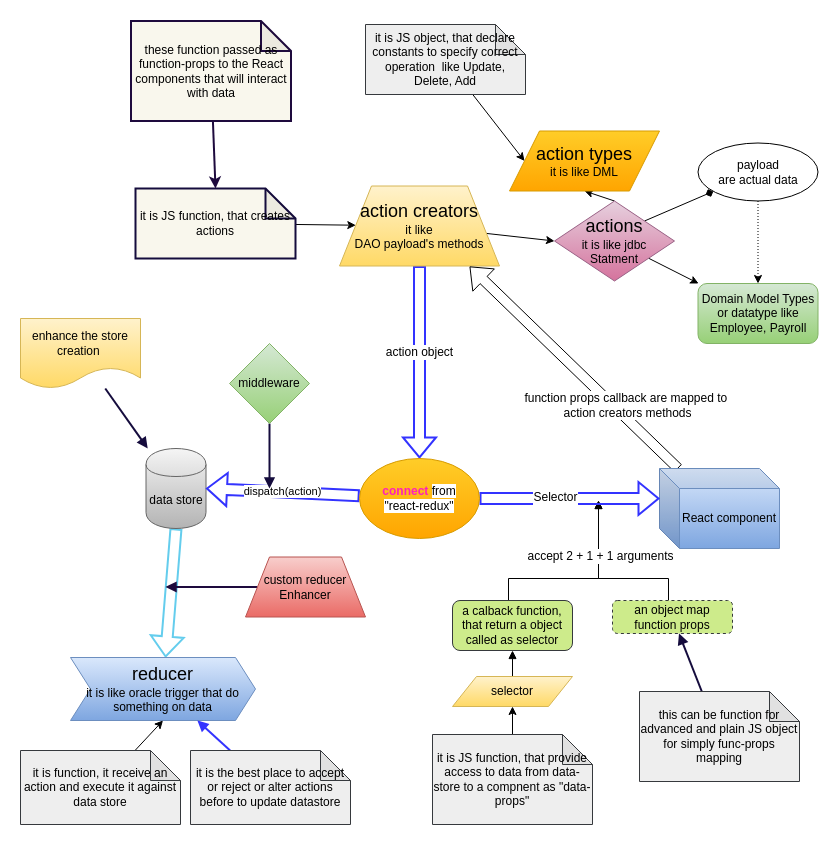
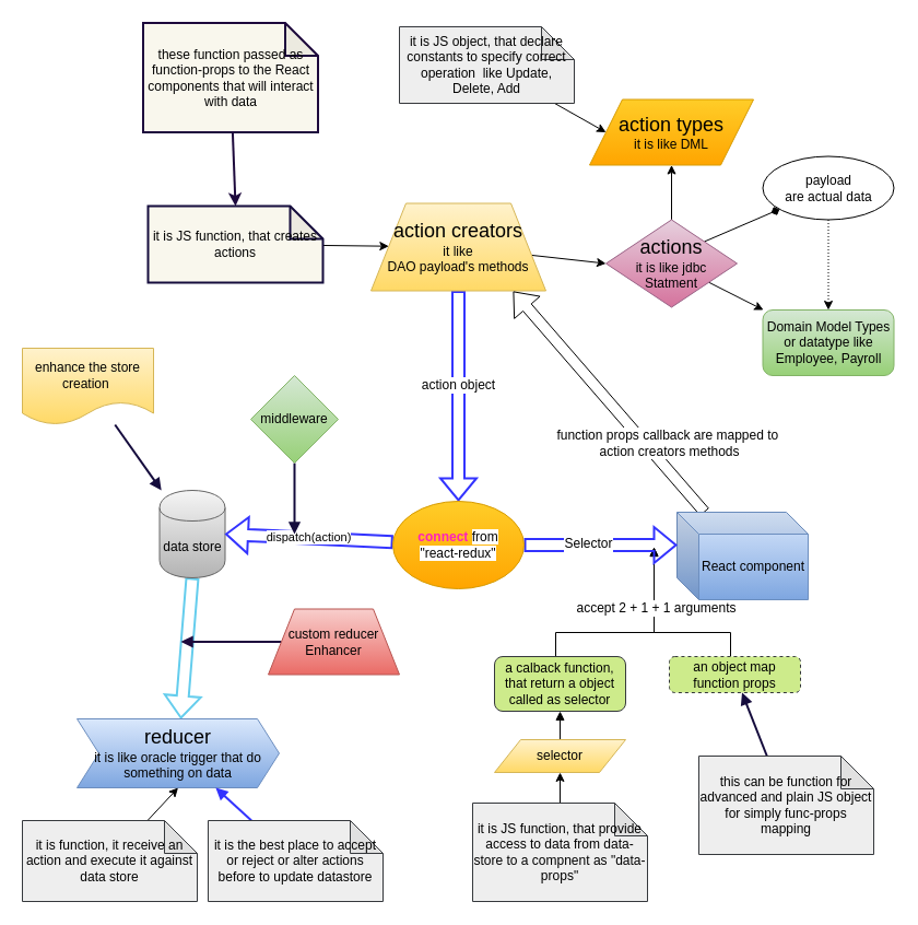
  <mxCell id="0" />
  <mxCell id="1" parent="0" />
  <mxCell id="2" style="rounded=0;orthogonalLoop=1;jettySize=auto;html=1;entryX=0.5;entryY=1;entryDx=0;entryDy=0;exitX=0.5;exitY=0;exitDx=0;exitDy=0;" parent="1" source="6" target="13" edge="1"><mxGeometry relative="1" as="geometry"><mxPoint x="614" y="170.5" as="targetPoint" /></mxGeometry></mxCell>
  <mxCell id="3" style="edgeStyle=none;rounded=0;orthogonalLoop=1;jettySize=auto;html=1;exitX=1;exitY=0;exitDx=0;exitDy=0;endArrow=diamond;" parent="1" source="6" target="26" edge="1"><mxGeometry relative="1" as="geometry" /></mxCell>
  <mxCell id="4" style="edgeStyle=none;rounded=0;orthogonalLoop=1;jettySize=auto;html=1;entryX=0.5;entryY=0;entryDx=0;entryDy=0;exitX=0.5;exitY=1;exitDx=0;exitDy=0;dashed=1;dashPattern=1 2;" parent="1" source="26" target="27" edge="1"><mxGeometry relative="1" as="geometry" /></mxCell>
  <mxCell id="5" style="edgeStyle=none;rounded=0;orthogonalLoop=1;jettySize=auto;html=1;" parent="1" source="6" target="27" edge="1"><mxGeometry relative="1" as="geometry" /></mxCell>
  <mxCell id="6" value="&lt;font style=&quot;font-size: 18px&quot;&gt;actions&lt;/font&gt;&lt;br&gt;it is like jdbc &lt;br&gt;Statment" style="rhombus;whiteSpace=wrap;html=1;gradientColor=#d5739d;fillColor=#e6d0de;strokeColor=#996185;" parent="1" vertex="1"><mxGeometry x="554" y="200.5" width="120" height="80" as="geometry" /></mxCell>
  <mxCell id="7" style="edgeStyle=none;rounded=0;orthogonalLoop=1;jettySize=auto;html=1;entryX=0.5;entryY=1;entryDx=0;entryDy=0;strokeWidth=2;shape=flexArrow;strokeColor=#64CDED;endArrow=none;startArrow=block;endFill=0;" parent="1" source="8" target="28" edge="1"><mxGeometry relative="1" as="geometry" /></mxCell>
  <mxCell id="8" value="&lt;font style=&quot;font-size: 18px&quot;&gt;reducer&lt;/font&gt;&lt;br&gt;it is like oracle trigger that do something on data" style="shape=step;perimeter=stepPerimeter;whiteSpace=wrap;html=1;fixedSize=1;gradientColor=#7ea6e0;fillColor=#dae8fc;strokeColor=#6c8ebf;" parent="1" vertex="1"><mxGeometry x="70" y="657" width="185" height="63" as="geometry" /></mxCell>
  <mxCell id="9" style="rounded=0;orthogonalLoop=1;jettySize=auto;html=1;entryX=0;entryY=0.5;entryDx=0;entryDy=0;" parent="1" source="12" target="6" edge="1"><mxGeometry relative="1" as="geometry"><mxPoint x="579" y="235.5" as="targetPoint" /></mxGeometry></mxCell>
  <mxCell id="10" style="edgeStyle=none;shape=flexArrow;rounded=0;orthogonalLoop=1;jettySize=auto;html=1;startArrow=none;startFill=0;endArrow=block;endFill=1;strokeColor=#3333FF;strokeWidth=2;" edge="1" parent="1" source="12" target="40"><mxGeometry relative="1" as="geometry" /></mxCell>
  <mxCell id="11" value="action object" style="text;html=1;resizable=0;points=[];align=center;verticalAlign=middle;labelBackgroundColor=#ffffff;" vertex="1" connectable="0" parent="10"><mxGeometry x="-0.105" y="-1" relative="1" as="geometry"><mxPoint as="offset" /></mxGeometry></mxCell>
  <mxCell id="12" value="&lt;font style=&quot;font-size: 18px&quot;&gt;action creators&lt;/font&gt;&lt;br&gt;it like &lt;br&gt;DAO payload's methods" style="shape=trapezoid;perimeter=trapezoidPerimeter;whiteSpace=wrap;html=1;gradientColor=#ffd966;fillColor=#fff2cc;strokeColor=#d6b656;" parent="1" vertex="1"><mxGeometry x="339" y="185.5" width="160" height="80" as="geometry" /></mxCell>
- <mxCell id="13" value="&lt;font style=&quot;font-size: 18px&quot;&gt;action types&lt;/font&gt;&lt;br&gt;it is like DML" style="shape=parallelogram;perimeter=parallelogramPerimeter;whiteSpace=wrap;html=1;gradientColor=#ffa500;fillColor=#ffcd28;strokeColor=#d79b00;" parent="1" vertex="1"><mxGeometry x="509" y="130.5" width="150" height="60" as="geometry" /></mxCell>
+ <mxCell id="13" value="&lt;font style=&quot;font-size: 18px&quot;&gt;action types&lt;/font&gt;&lt;br&gt;it is like DML" style="shape=parallelogram;perimeter=parallelogramPerimeter;whiteSpace=wrap;html=1;gradientColor=#ffa500;fillColor=#ffcd28;strokeColor=#d79b00;" parent="1" vertex="1"><mxGeometry x="539" y="90.5" width="150" height="60" as="geometry" /></mxCell>
  <mxCell id="14" style="edgeStyle=none;rounded=0;orthogonalLoop=1;jettySize=auto;html=1;entryX=0.5;entryY=1;entryDx=0;entryDy=0;startArrow=none;startFill=0;endArrow=block;endFill=1;" edge="1" parent="1" source="15" target="33"><mxGeometry relative="1" as="geometry" /></mxCell>
  <mxCell id="15" value="selector" style="shape=parallelogram;perimeter=parallelogramPerimeter;whiteSpace=wrap;html=1;gradientColor=#ffd966;fillColor=#fff2cc;strokeColor=#d6b656;" parent="1" vertex="1"><mxGeometry x="452" y="676" width="120" height="30" as="geometry" /></mxCell>
  <mxCell id="16" style="edgeStyle=none;rounded=0;orthogonalLoop=1;jettySize=auto;html=1;entryX=0;entryY=0.5;entryDx=0;entryDy=0;" parent="1" source="17" target="13" edge="1"><mxGeometry relative="1" as="geometry" /></mxCell>
  <mxCell id="17" value="it is JS object, that declare constants to specify correct operation&amp;nbsp; like Update, Delete, Add" style="shape=note;whiteSpace=wrap;html=1;backgroundOutline=1;darkOpacity=0.05;fillColor=#eeeeee;strokeColor=#36393d;" parent="1" vertex="1"><mxGeometry x="365" y="24" width="160" height="70" as="geometry" /></mxCell>
  <mxCell id="18" style="edgeStyle=none;rounded=0;orthogonalLoop=1;jettySize=auto;html=1;" parent="1" source="19" target="12" edge="1"><mxGeometry relative="1" as="geometry" /></mxCell>
  <mxCell id="19" value="it is JS function, that creates actions" style="shape=note;whiteSpace=wrap;html=1;backgroundOutline=1;darkOpacity=0.05;fillColor=#f9f7ed;strokeColor=#150C3D;strokeWidth=2;" parent="1" vertex="1"><mxGeometry x="135" y="188" width="160" height="70" as="geometry" /></mxCell>
  <mxCell id="20" style="edgeStyle=none;rounded=0;orthogonalLoop=1;jettySize=auto;html=1;fillColor=#f9f7ed;strokeColor=#1E0A3D;strokeWidth=2;" parent="1" source="21" edge="1"><mxGeometry relative="1" as="geometry"><mxPoint x="215" y="188" as="targetPoint" /></mxGeometry></mxCell>
  <mxCell id="21" value="these function passed as function-props to the React components that will interact with data" style="shape=note;whiteSpace=wrap;html=1;backgroundOutline=1;darkOpacity=0.05;fillColor=#f9f7ed;strokeColor=#1E0A3D;strokeWidth=2;" parent="1" vertex="1"><mxGeometry x="130.5" y="20.5" width="160" height="100" as="geometry" /></mxCell>
  <mxCell id="22" style="edgeStyle=none;rounded=0;orthogonalLoop=1;jettySize=auto;html=1;entryX=0.5;entryY=1;entryDx=0;entryDy=0;" parent="1" source="23" target="8" edge="1"><mxGeometry relative="1" as="geometry" /></mxCell>
  <mxCell id="23" value="it is function, it receive an action and execute it against data store" style="shape=note;whiteSpace=wrap;html=1;backgroundOutline=1;darkOpacity=0.05;fillColor=#eeeeee;strokeColor=#36393d;" parent="1" vertex="1"><mxGeometry x="20" y="750" width="160" height="74" as="geometry" /></mxCell>
  <mxCell id="24" style="edgeStyle=none;rounded=0;orthogonalLoop=1;jettySize=auto;html=1;" parent="1" source="25" target="15" edge="1"><mxGeometry relative="1" as="geometry" /></mxCell>
  <mxCell id="25" value="it is JS function, that provide access to data from data-store to a compnent as &quot;data-props&quot;" style="shape=note;whiteSpace=wrap;html=1;backgroundOutline=1;darkOpacity=0.05;fillColor=#eeeeee;strokeColor=#36393d;" parent="1" vertex="1"><mxGeometry x="432" y="734" width="160" height="90" as="geometry" /></mxCell>
  <mxCell id="26" value="payload&lt;br&gt;are actual data" style="ellipse;whiteSpace=wrap;html=1;" parent="1" vertex="1"><mxGeometry x="697.5" y="142.5" width="120" height="58" as="geometry" /></mxCell>
  <mxCell id="27" value="&lt;span style=&quot;white-space: normal&quot;&gt;Domain Model Types or datatype like Employee, Payroll&lt;/span&gt;" style="rounded=1;whiteSpace=wrap;html=1;gradientColor=#97d077;fillColor=#d5e8d4;strokeColor=#82b366;" parent="1" vertex="1"><mxGeometry x="697.5" y="283" width="120" height="60" as="geometry" /></mxCell>
  <mxCell id="28" value="data store" style="shape=cylinder;whiteSpace=wrap;html=1;boundedLbl=1;backgroundOutline=1;gradientColor=#b3b3b3;fillColor=#f5f5f5;strokeColor=#666666;" parent="1" vertex="1"><mxGeometry x="145.5" y="448" width="60" height="80" as="geometry" /></mxCell>
  <mxCell id="29" style="rounded=0;orthogonalLoop=1;jettySize=auto;html=1;startArrow=none;startFill=0;endArrow=block;endFill=1;shape=flexArrow;entryX=0.813;entryY=1.006;entryDx=0;entryDy=0;entryPerimeter=0;" edge="1" parent="1" source="31" target="12"><mxGeometry relative="1" as="geometry"><mxPoint x="479" y="284" as="targetPoint" /></mxGeometry></mxCell>
  <mxCell id="30" value="function props callback are mapped to&amp;nbsp;&lt;br&gt;action creators methods" style="text;html=1;resizable=0;points=[];align=center;verticalAlign=middle;labelBackgroundColor=#ffffff;" vertex="1" connectable="0" parent="29"><mxGeometry x="0.13" y="-1" relative="1" as="geometry"><mxPoint x="65.5" y="51" as="offset" /></mxGeometry></mxCell>
- <mxCell id="31" value="React component" style="shape=cube;whiteSpace=wrap;html=1;boundedLbl=1;backgroundOutline=1;darkOpacity=0.05;darkOpacity2=0.1;gradientColor=#7ea6e0;fillColor=#dae8fc;strokeColor=#6c8ebf;" vertex="1" parent="1"><mxGeometry x="659" y="468" width="120" height="80" as="geometry" /></mxCell>
+ <mxCell id="31" value="React component" style="shape=cube;whiteSpace=wrap;html=1;boundedLbl=1;backgroundOutline=1;darkOpacity=0.05;darkOpacity2=0.1;gradientColor=#7ea6e0;fillColor=#dae8fc;strokeColor=#6c8ebf;" vertex="1" parent="1"><mxGeometry x="619" y="468" width="120" height="80" as="geometry" /></mxCell>
  <mxCell id="32" style="edgeStyle=orthogonalEdgeStyle;rounded=0;orthogonalLoop=1;jettySize=auto;html=1;startArrow=none;startFill=0;endArrow=block;endFill=1;" edge="1" parent="1" source="33"><mxGeometry relative="1" as="geometry"><mxPoint x="598" y="500" as="targetPoint" /><Array as="points"><mxPoint x="508" y="578" /><mxPoint x="598" y="578" /></Array></mxGeometry></mxCell>
  <mxCell id="33" value="a calback function, that return a object called as selector" style="rounded=1;whiteSpace=wrap;html=1;fillColor=#cdeb8b;strokeColor=#36393d;" vertex="1" parent="1"><mxGeometry x="452" y="600" width="120" height="50" as="geometry" /></mxCell>
  <mxCell id="34" style="edgeStyle=orthogonalEdgeStyle;rounded=0;orthogonalLoop=1;jettySize=auto;html=1;startArrow=none;startFill=0;endArrow=block;endFill=1;" edge="1" parent="1" source="36"><mxGeometry relative="1" as="geometry"><mxPoint x="598" y="500" as="targetPoint" /><Array as="points"><mxPoint x="668" y="578" /><mxPoint x="598" y="578" /></Array></mxGeometry></mxCell>
  <mxCell id="35" value="accept 2 + 1 + 1 arguments" style="text;html=1;resizable=0;points=[];align=center;verticalAlign=middle;labelBackgroundColor=#ffffff;" vertex="1" connectable="0" parent="34"><mxGeometry x="0.538" y="-3" relative="1" as="geometry"><mxPoint x="-2" y="16" as="offset" /></mxGeometry></mxCell>
  <mxCell id="36" value="an object map function props" style="rounded=1;whiteSpace=wrap;html=1;fillColor=#cdeb8b;strokeColor=#36393d;dashed=1;" vertex="1" parent="1"><mxGeometry x="612" y="600" width="120" height="33" as="geometry" /></mxCell>
  <mxCell id="37" style="shape=flexArrow;rounded=0;orthogonalLoop=1;jettySize=auto;html=1;entryX=0;entryY=0;entryDx=0;entryDy=30;entryPerimeter=0;startArrow=none;startFill=0;endArrow=block;endFill=1;strokeColor=#3333FF;strokeWidth=2;" edge="1" parent="1" source="40" target="31"><mxGeometry relative="1" as="geometry" /></mxCell>
  <mxCell id="38" value="Selector" style="text;html=1;resizable=0;points=[];align=center;verticalAlign=middle;labelBackgroundColor=#ffffff;" vertex="1" connectable="0" parent="37"><mxGeometry x="-0.167" y="2" relative="1" as="geometry"><mxPoint as="offset" /></mxGeometry></mxCell>
  <mxCell id="39" value="dispatch(action)" style="edgeStyle=none;shape=flexArrow;rounded=0;orthogonalLoop=1;jettySize=auto;html=1;entryX=1;entryY=0.5;entryDx=0;entryDy=0;startArrow=none;startFill=0;endArrow=block;endFill=1;strokeColor=#3333FF;strokeWidth=2;" edge="1" parent="1" source="40" target="28"><mxGeometry x="-0.001" y="-1" relative="1" as="geometry"><mxPoint as="offset" /></mxGeometry></mxCell>
  <mxCell id="40" value="&lt;b&gt;&lt;font color=&quot;#ff1fbc&quot;&gt;connect&amp;nbsp;&lt;/font&gt;&lt;/b&gt;&lt;span style=&quot;background-color: rgb(255 , 255 , 255)&quot;&gt;from &lt;br&gt;&quot;react-redux&quot;&lt;/span&gt;" style="ellipse;whiteSpace=wrap;html=1;gradientColor=#ffa500;fillColor=#ffcd28;strokeColor=#d79b00;" vertex="1" parent="1"><mxGeometry x="359" y="458" width="120" height="80" as="geometry" /></mxCell>
  <mxCell id="41" style="edgeStyle=none;rounded=0;orthogonalLoop=1;jettySize=auto;html=1;startArrow=none;startFill=0;endArrow=block;endFill=1;strokeColor=#3333FF;strokeWidth=2;" edge="1" parent="1" source="42" target="8"><mxGeometry relative="1" as="geometry"><mxPoint x="260" y="722" as="targetPoint" /></mxGeometry></mxCell>
  <mxCell id="42" value="it is the best place to accept or reject or alter actions before to update datastore" style="shape=note;whiteSpace=wrap;html=1;backgroundOutline=1;darkOpacity=0.05;fillColor=#eeeeee;strokeColor=#36393d;" vertex="1" parent="1"><mxGeometry x="190" y="750" width="160" height="74" as="geometry" /></mxCell>
  <mxCell id="43" style="edgeStyle=none;rounded=0;orthogonalLoop=1;jettySize=auto;html=1;startArrow=none;startFill=0;endArrow=block;endFill=1;strokeColor=#150C3D;strokeWidth=2;" edge="1" parent="1" source="44"><mxGeometry relative="1" as="geometry"><mxPoint x="269" y="488" as="targetPoint" /></mxGeometry></mxCell>
  <mxCell id="44" value="middleware" style="rhombus;whiteSpace=wrap;html=1;gradientColor=#97d077;fillColor=#d5e8d4;strokeColor=#82b366;" vertex="1" parent="1"><mxGeometry x="229" y="343" width="80" height="80" as="geometry" /></mxCell>
  <mxCell id="45" style="edgeStyle=none;rounded=0;orthogonalLoop=1;jettySize=auto;html=1;startArrow=none;startFill=0;endArrow=block;endFill=1;strokeColor=#1E0A3D;strokeWidth=2;" edge="1" parent="1" source="46"><mxGeometry relative="1" as="geometry"><mxPoint x="165" y="586.5" as="targetPoint" /></mxGeometry></mxCell>
  <mxCell id="46" value="custom reducer Enhancer" style="shape=trapezoid;perimeter=trapezoidPerimeter;whiteSpace=wrap;html=1;gradientColor=#ea6b66;fillColor=#f8cecc;strokeColor=#b85450;" vertex="1" parent="1"><mxGeometry x="245" y="556.5" width="120" height="60" as="geometry" /></mxCell>
  <mxCell id="47" style="edgeStyle=none;rounded=0;orthogonalLoop=1;jettySize=auto;html=1;startArrow=none;startFill=0;endArrow=block;endFill=1;strokeColor=#150C3D;strokeWidth=2;" edge="1" parent="1" source="48" target="28"><mxGeometry relative="1" as="geometry" /></mxCell>
  <mxCell id="48" value="enhance the store creation&amp;nbsp;" style="shape=document;whiteSpace=wrap;html=1;boundedLbl=1;gradientColor=#ffd966;fillColor=#fff2cc;strokeColor=#d6b656;" vertex="1" parent="1"><mxGeometry x="20" y="318" width="120" height="70" as="geometry" /></mxCell>
  <mxCell id="49" style="edgeStyle=none;rounded=0;orthogonalLoop=1;jettySize=auto;html=1;startArrow=none;startFill=0;endArrow=block;endFill=1;strokeColor=#150C3D;strokeWidth=2;" edge="1" parent="1" source="50" target="36"><mxGeometry relative="1" as="geometry" /></mxCell>
  <mxCell id="50" value="this can be function for advanced and plain JS object for simply func-props mapping" style="shape=note;whiteSpace=wrap;html=1;backgroundOutline=1;darkOpacity=0.05;fillColor=#eeeeee;strokeColor=#36393d;" vertex="1" parent="1"><mxGeometry x="639" y="691" width="160" height="90" as="geometry" /></mxCell>
